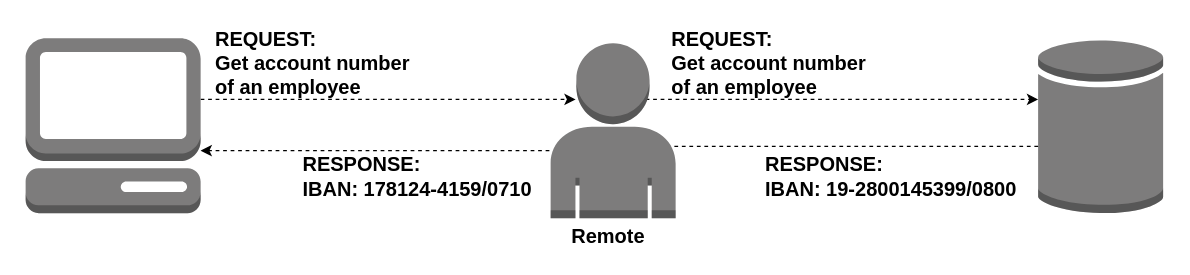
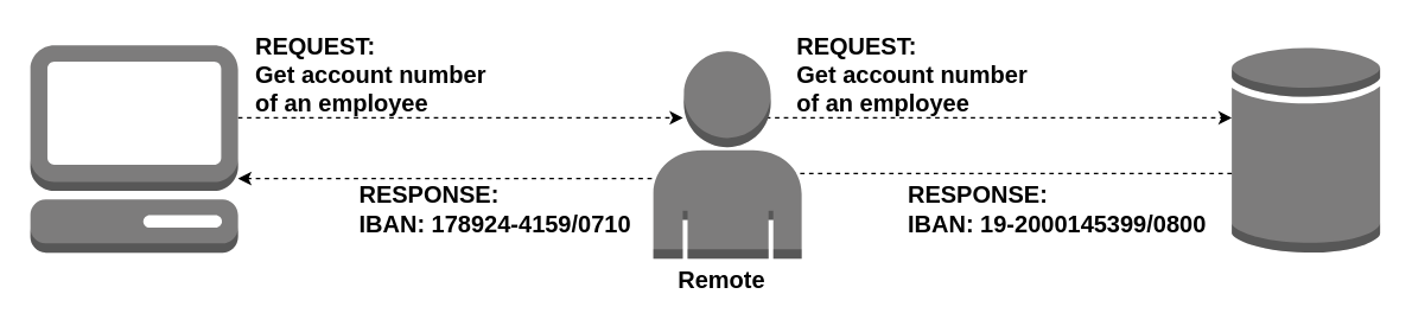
  <mxCell id="0" />
  <mxCell id="1" parent="0" />
  <mxCell id="2" style="edgeStyle=orthogonalEdgeStyle;rounded=0;orthogonalLoop=1;jettySize=auto;html=1;dashed=1;" edge="1" parent="1"><mxGeometry relative="1" as="geometry"><mxPoint x="510" y="79" as="sourcePoint" /><mxPoint x="830" y="79" as="targetPoint" /></mxGeometry></mxCell>
  <mxCell id="3" style="edgeStyle=orthogonalEdgeStyle;rounded=0;orthogonalLoop=1;jettySize=auto;html=1;dashed=1;" edge="1" parent="1" source="4"><mxGeometry relative="1" as="geometry"><mxPoint x="200" y="79" as="sourcePoint" /><mxPoint x="460" y="79" as="targetPoint" /><Array as="points"><mxPoint x="230" y="79" /><mxPoint x="230" y="79" /></Array></mxGeometry></mxCell>
  <mxCell id="4" value="" style="outlineConnect=0;dashed=0;verticalLabelPosition=bottom;verticalAlign=top;align=center;html=1;shape=mxgraph.aws3.management_console;fillColor=#7D7C7C;gradientColor=none;" vertex="1" parent="1"><mxGeometry x="20" y="30" width="140" height="140" as="geometry" /></mxCell>
  <mxCell id="5" value="" style="outlineConnect=0;dashed=0;verticalLabelPosition=bottom;verticalAlign=top;align=center;html=1;shape=mxgraph.aws3.generic_database;fillColor=#7D7C7C;gradientColor=none;" vertex="1" parent="1"><mxGeometry x="830" y="30" width="100" height="140" as="geometry" /></mxCell>
  <mxCell id="6" style="edgeStyle=orthogonalEdgeStyle;rounded=0;orthogonalLoop=1;jettySize=auto;html=1;dashed=1;" edge="1" parent="1"><mxGeometry relative="1" as="geometry"><mxPoint x="830" y="116.588" as="sourcePoint" /><mxPoint x="520" y="116.588" as="targetPoint" /><Array as="points"><mxPoint x="750" y="117" /><mxPoint x="750" y="117" /></Array></mxGeometry></mxCell>
  <mxCell id="7" value="REQUEST:&lt;br&gt;Get account number&lt;br&gt;of an employee" style="text;html=1;align=left;verticalAlign=middle;resizable=0;points=[];;autosize=1;fontSize=16;fontStyle=1" vertex="1" parent="1"><mxGeometry x="170" y="20" width="170" height="60" as="geometry" /></mxCell>
- <mxCell id="8" value="RESPONSE:&lt;br&gt;IBAN: 19-2800145399/0800" style="text;html=1;align=left;verticalAlign=middle;resizable=0;points=[];;autosize=1;fontSize=16;fontStyle=1" vertex="1" parent="1"><mxGeometry x="610" y="121" width="220" height="40" as="geometry" /></mxCell>
+ <mxCell id="8" value="RESPONSE:&lt;br&gt;IBAN: 19-2000145399/0800" style="text;html=1;align=left;verticalAlign=middle;resizable=0;points=[];;autosize=1;fontSize=16;fontStyle=1" vertex="1" parent="1"><mxGeometry x="610" y="121" width="220" height="40" as="geometry" /></mxCell>
  <mxCell id="9" style="rounded=0;orthogonalLoop=1;jettySize=auto;html=1;dashed=1;edgeStyle=orthogonalEdgeStyle;" edge="1" parent="1" target="4"><mxGeometry relative="1" as="geometry"><mxPoint x="439" y="120" as="sourcePoint" /><mxPoint x="200" y="120" as="targetPoint" /><Array as="points"><mxPoint x="230" y="120" /><mxPoint x="230" y="120" /></Array></mxGeometry></mxCell>
- <mxCell id="10" value="RESPONSE:&lt;br&gt;IBAN:&amp;nbsp;178124-4159/0710" style="text;html=1;align=left;verticalAlign=middle;resizable=0;points=[];;autosize=1;fontSize=16;fontStyle=1" vertex="1" parent="1"><mxGeometry x="240" y="121" width="200" height="40" as="geometry" /></mxCell>
+ <mxCell id="10" value="RESPONSE:&lt;br&gt;IBAN:&amp;nbsp;178924-4159/0710" style="text;html=1;align=left;verticalAlign=middle;resizable=0;points=[];;autosize=1;fontSize=16;fontStyle=1" vertex="1" parent="1"><mxGeometry x="240" y="121" width="200" height="40" as="geometry" /></mxCell>
  <mxCell id="11" value="Remote" style="text;html=1;align=left;verticalAlign=middle;resizable=0;points=[];;autosize=1;fontSize=16;fontStyle=1" vertex="1" parent="1"><mxGeometry x="455" y="178" width="80" height="20" as="geometry" /></mxCell>
  <mxCell id="12" value="" style="outlineConnect=0;dashed=0;verticalLabelPosition=bottom;verticalAlign=top;align=center;html=1;shape=mxgraph.aws3.user;fillColor=#7D7C7C;gradientColor=none;aspect=fixed;" vertex="1" parent="1"><mxGeometry x="440" y="34" width="100" height="140" as="geometry" /></mxCell>
  <mxCell id="13" value="REQUEST:&lt;br&gt;Get account number&lt;br&gt;of an employee" style="text;html=1;align=left;verticalAlign=middle;resizable=0;points=[];;autosize=1;fontSize=16;fontStyle=1" vertex="1" parent="1"><mxGeometry x="535" y="20" width="170" height="60" as="geometry" /></mxCell>
